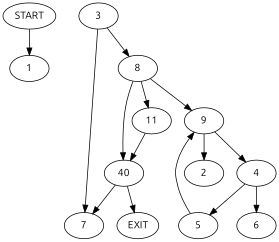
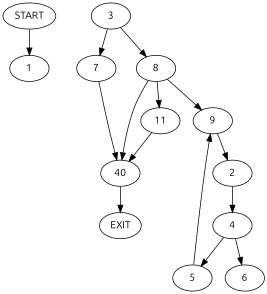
  digraph {
    fontname=Ubuntu
    node [fontname=Ubuntu]
    edge [fontname=Ubuntu]
    n1 [label=START]
    1
    n3 [label=EXIT]
    2
    4
    3
    7
    8
    5
    6
    n11 [label=40]
    9
    11
    n1 -> 1
-   9 -> 4
+   2 -> 4
    4 -> 5
    4 -> 6
    3 -> 7
    3 -> 8
-   n11 -> 7
+   7 -> n11
    8 -> n11
    8 -> 9
    8 -> 11
    5 -> 9
    n11 -> n3
    9 -> 2
    11 -> n11
  }
